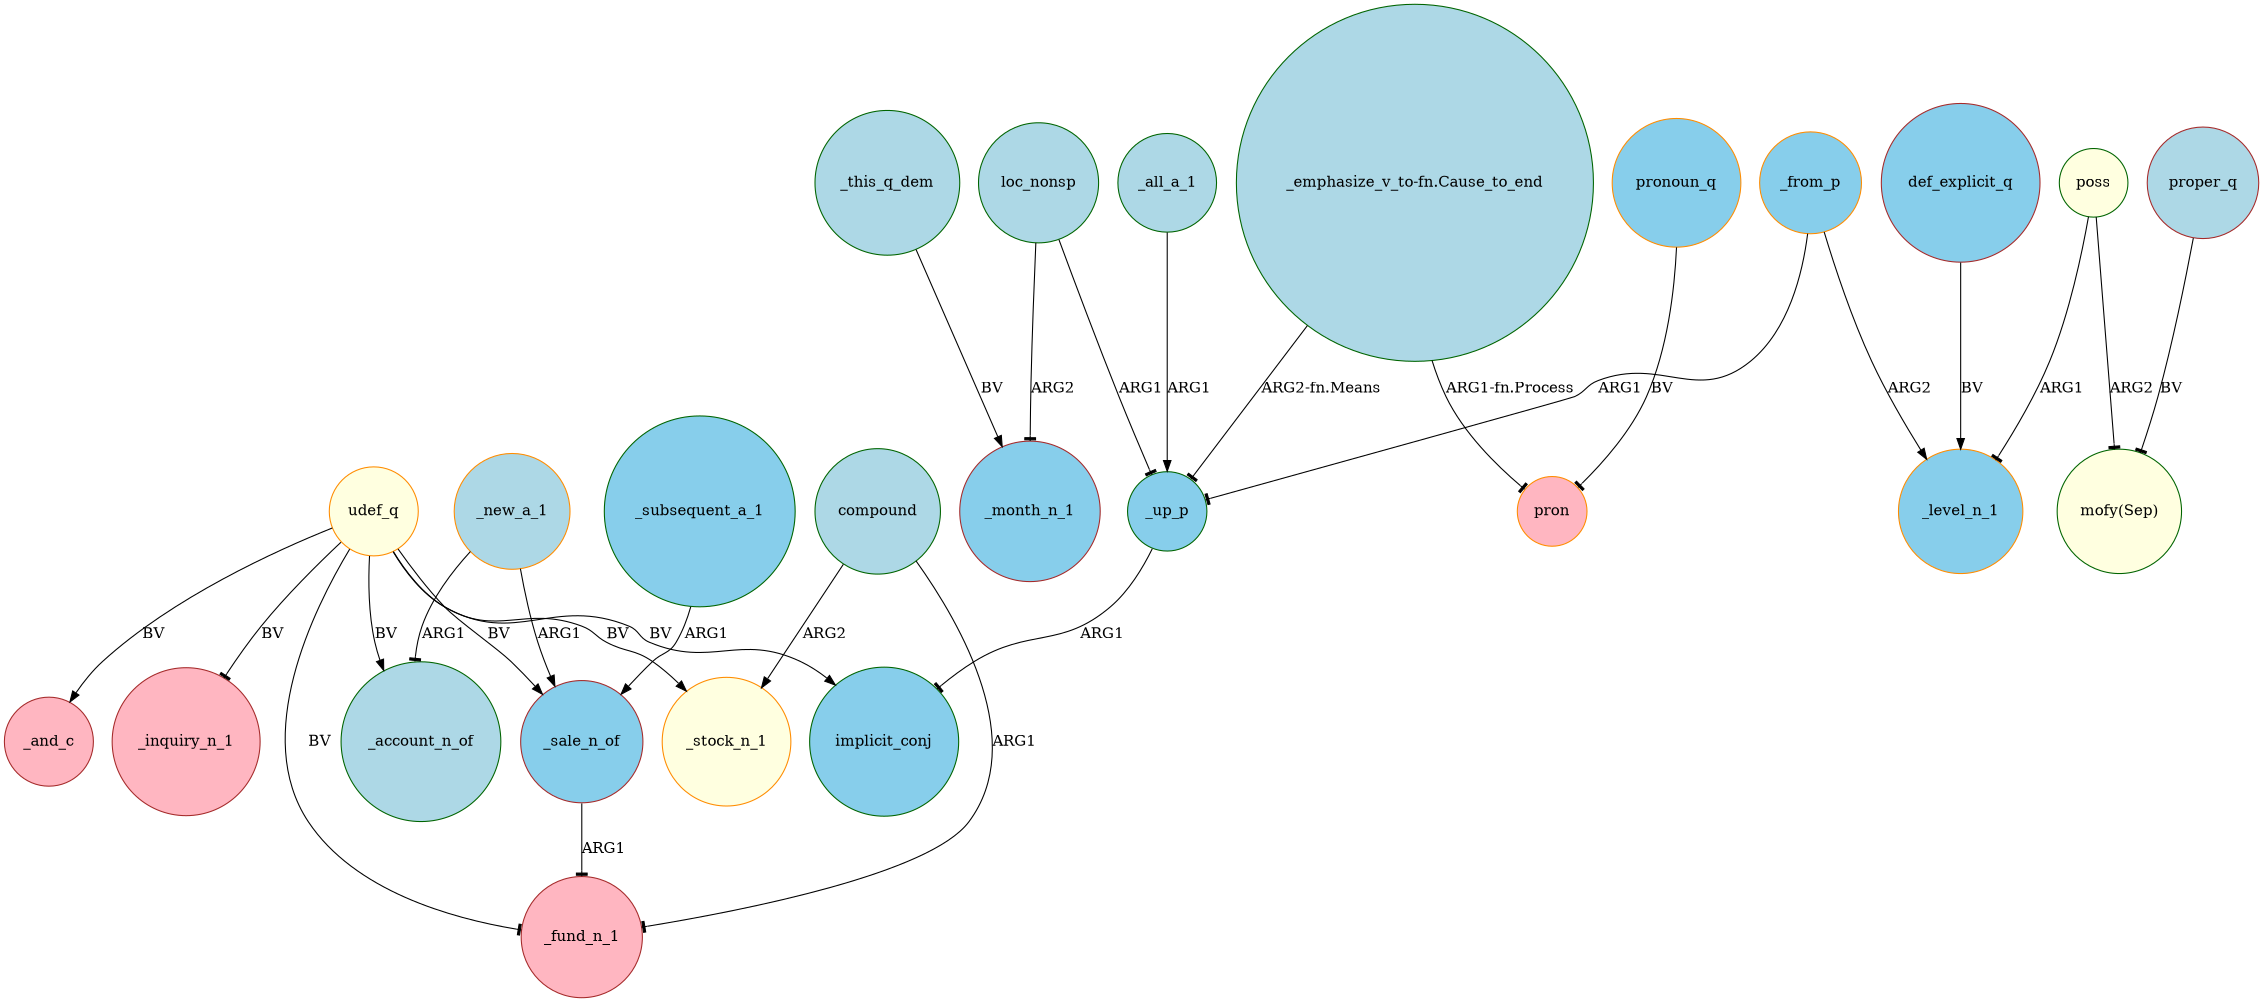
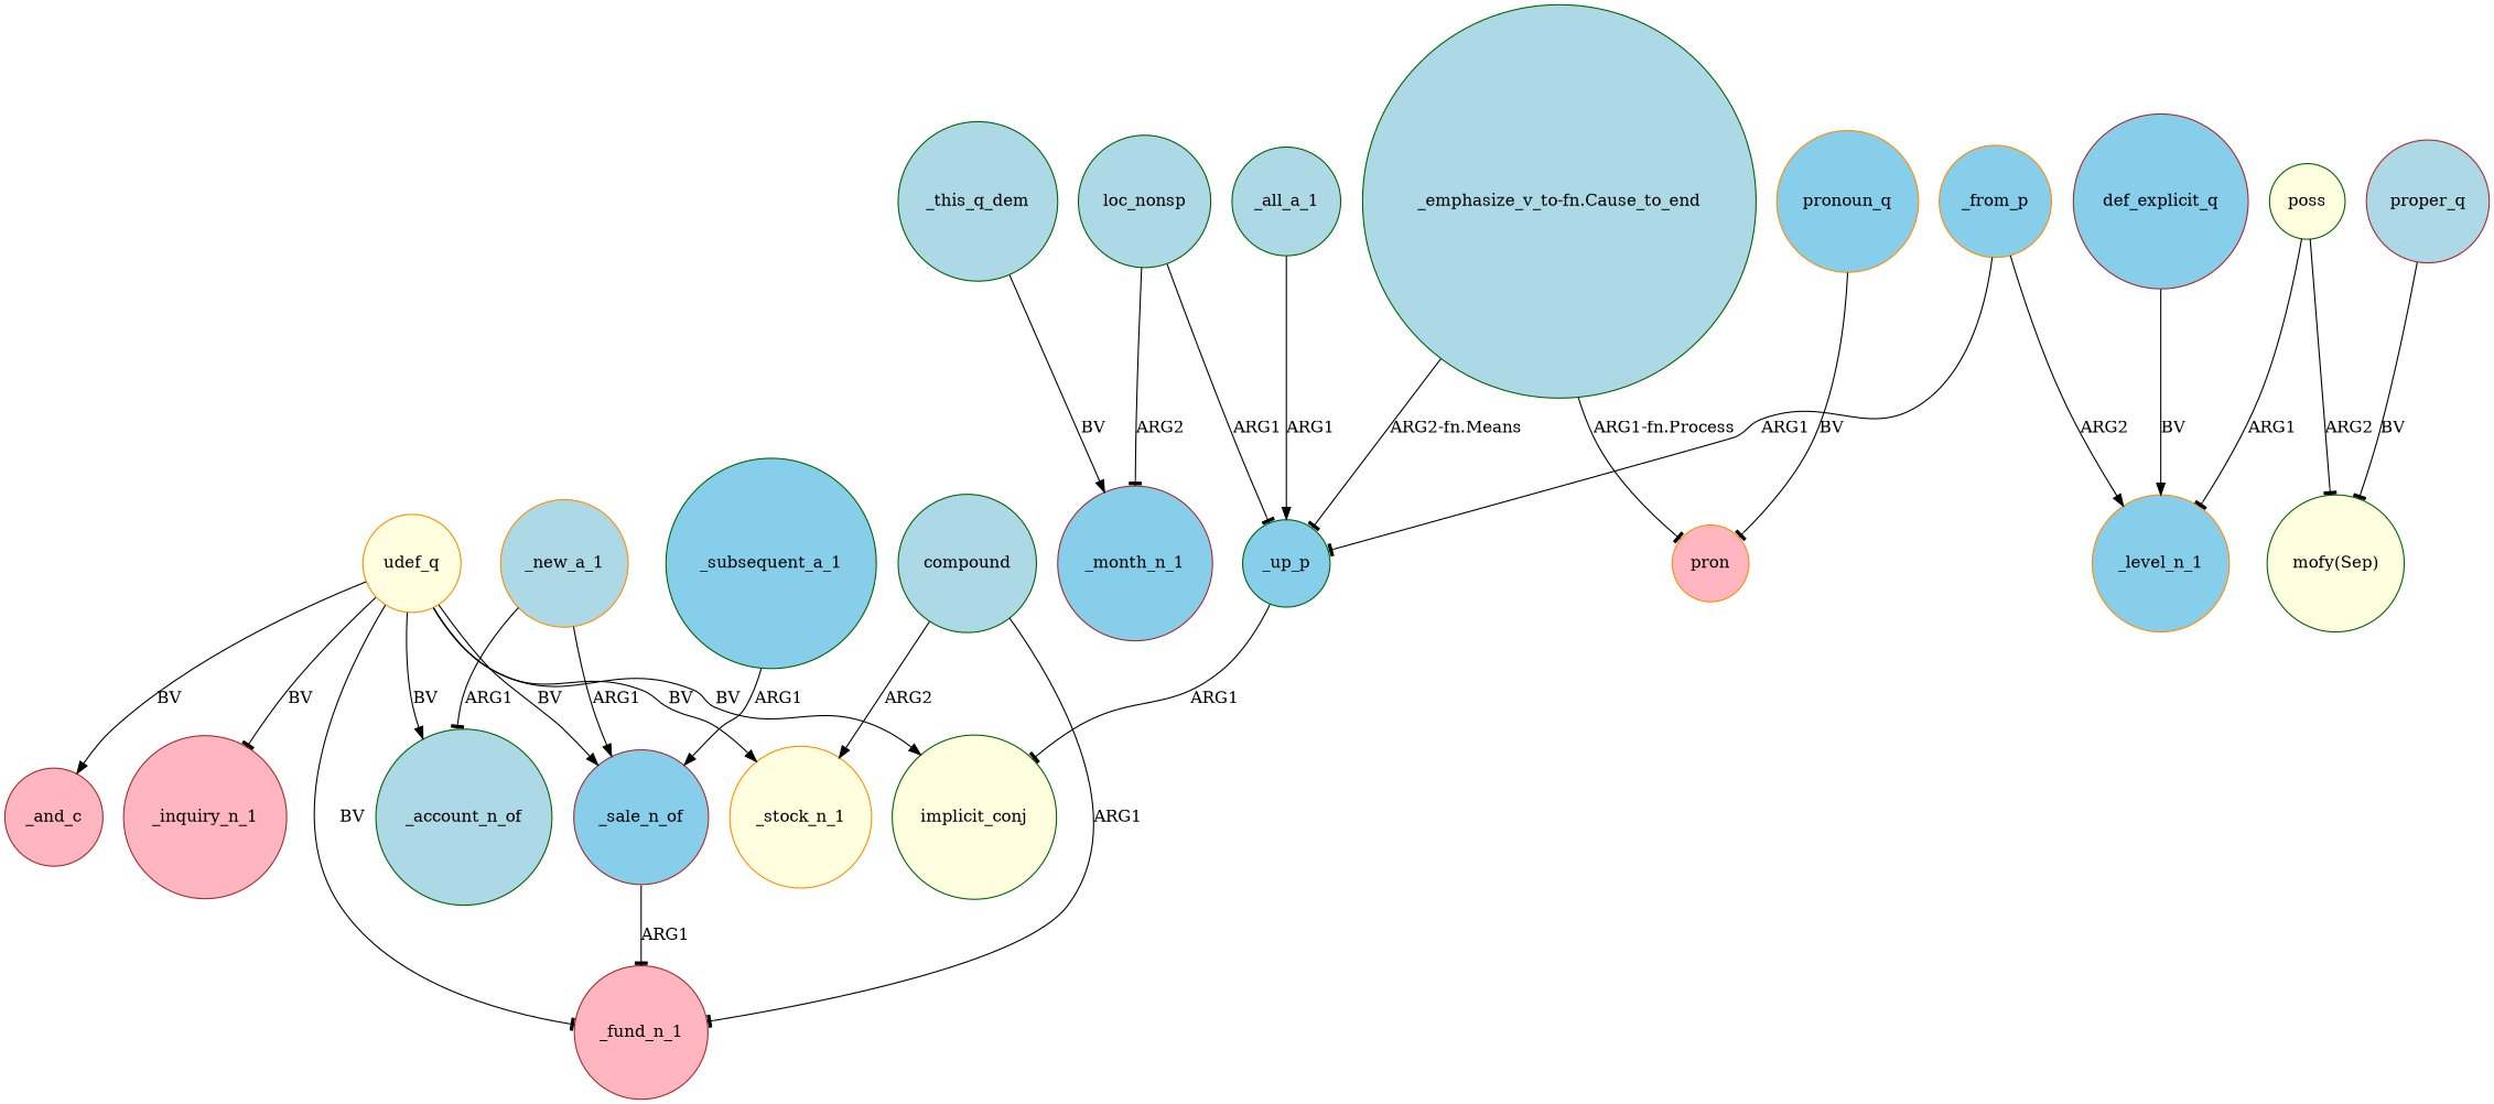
  digraph {
    node [color=darkgreen fillcolor=skyblue shape=circle style=filled]
    edge [arrowhead=tee]
    udef_q [color=darkorange fillcolor=lightyellow]
    _inquiry_n_1 [color=brown fillcolor=lightpink]
    _fund_n_1 [color=brown fillcolor=lightpink]
    _account_n_of [fillcolor=lightblue]
    _sale_n_of [color=brown]
    _and_c [color=brown fillcolor=lightpink]
-   implicit_conj
+   implicit_conj [fillcolor=lightyellow]
    _stock_n_1 [color=darkorange fillcolor=lightyellow]
    _up_p
    loc_nonsp [fillcolor=lightblue]
    _month_n_1 [color=brown]
    _new_a_1 [color=darkorange fillcolor=lightblue]
    _from_p [color=darkorange]
    _level_n_1 [color=darkorange]
    "_emphasize_v_to-fn.Cause_to_end" [fillcolor=lightblue]
    pron [color=darkorange fillcolor=lightpink]
    pronoun_q [color=darkorange]
    _subsequent_a_1
    _all_a_1 [fillcolor=lightblue]
    compound [fillcolor=lightblue]
    _this_q_dem [fillcolor=lightblue]
    def_explicit_q [color=brown]
    proper_q [color=brown fillcolor=lightblue]
    "mofy(Sep)" [fillcolor=lightyellow]
    poss [fillcolor=lightyellow]
    udef_q -> _inquiry_n_1 [label=BV]
    udef_q -> _fund_n_1 [label=BV]
    udef_q -> _account_n_of [arrowhead=normal label=BV]
    udef_q -> _sale_n_of [arrowhead=normal label=BV]
    udef_q -> _and_c [arrowhead=normal label=BV]
    udef_q -> implicit_conj [arrowhead=normal label=BV]
    udef_q -> _stock_n_1 [arrowhead=normal label=BV]
    _sale_n_of -> _fund_n_1 [label=ARG1]
    _up_p -> implicit_conj [label=ARG1]
    loc_nonsp -> _up_p [label=ARG1]
    loc_nonsp -> _month_n_1 [label=ARG2]
    _new_a_1 -> _account_n_of [label=ARG1]
    _new_a_1 -> _sale_n_of [arrowhead=normal label=ARG1]
    _from_p -> _up_p [label=ARG1]
    _from_p -> _level_n_1 [arrowhead=normal label=ARG2]
    "_emphasize_v_to-fn.Cause_to_end" -> _up_p [label="ARG2-fn.Means"]
    "_emphasize_v_to-fn.Cause_to_end" -> pron [label="ARG1-fn.Process"]
    pronoun_q -> pron [label=BV]
    _subsequent_a_1 -> _sale_n_of [arrowhead=normal label=ARG1]
    _all_a_1 -> _up_p [arrowhead=normal label=ARG1]
    compound -> _fund_n_1 [label=ARG1]
    compound -> _stock_n_1 [arrowhead=normal label=ARG2]
    _this_q_dem -> _month_n_1 [arrowhead=normal label=BV]
    def_explicit_q -> _level_n_1 [arrowhead=normal label=BV]
    proper_q -> "mofy(Sep)" [label=BV]
    poss -> _level_n_1 [label=ARG1]
    poss -> "mofy(Sep)" [label=ARG2]
  }
